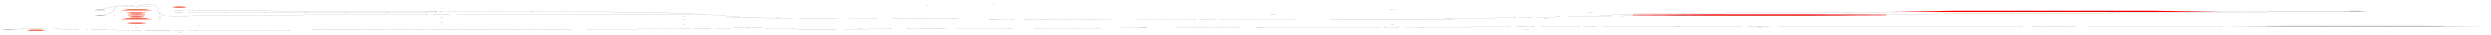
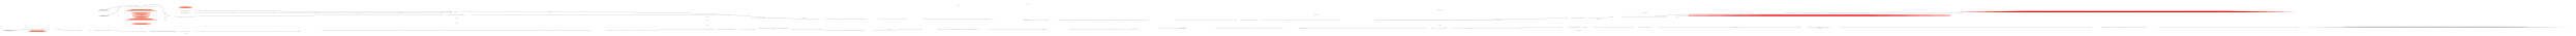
  digraph {
    fontname="Open Sans"
    rankdir=LR
    node [fillcolor=white fontname="Open Sans" shape=trapezium style=filled]
    edge [fontname="Open Sans" style=bold]
    n1 [label="publishedSegments = new CopyOnWriteArrayList<>()@@@4@@@['0', '0', '1']" shape=house]
    n2 [label="ObjectMapper mapper = new DefaultObjectMapper()@@@5@@@['0', '0', '1']" shape=octagon]
    n3 [label="mapper.registerSubtypes()@@@6@@@['0', '0', '1']"]
    n4 [label="IndexerSQLMetadataStorageCoordinator mdc = new IndexerSQLMetadataStorageCoordinator(mapper,derbyConnectorRule.metadataTablesConfigSupplier().get(),derbyConnectorRule.getConnector()){@Override public Set<DataSegment> announceHistoricalSegments(Set<DataSegment> segments){Set<DataSegment> result = super.edu.fdu.CPPDG.tinypdg.pe.ExpressionInfo@aa11absegmentsAssert.assertFalse(\"Segment latch not initialized, did you forget to call expectPublishSegments?\",segmentLatch == null)publishedSegments.addAll(result)segments.forEach(null)return result}@Override public SegmentPublishResult announceHistoricalSegments(Set<DataSegment> segments,DataSourceMetadata startMetadata,DataSourceMetadata endMetadata){SegmentPublishResult result = super.edu.fdu.CPPDG.tinypdg.pe.ExpressionInfo@aa11cfsegmentsstartMetadataendMetadataAssert.assertFalse(\"Segment latch not initialized, did you forget to call expectPublishSegments?\",segmentLatch == null)publishedSegments.addAll(result.getSegments())result.getSegments().forEach(null)return result}}@@@8@@@['0', '0', '1']"]
    n5 [label="final TaskActionToolbox taskActionToolbox = new TaskActionToolbox(taskLockbox,taskStorage,mdc,emitter,EasyMock.createMock())@@@11@@@['1', '1', '0']" shape=octagon]
    n6 [label="final TaskActionClientFactory taskActionClientFactory = new LocalTaskActionClientFactory(taskStorage,taskActionToolbox,new TaskAuditLogConfig(false))@@@12@@@['1', '1', '0']"]
    n7 [fillcolor=red label="final TaskToolboxFactory toolboxFactory = new TaskToolboxFactory(taskConfig,taskActionClientFactory,emitter,new TestDataSegmentPusher(),new TestDataSegmentKiller(),null,null,new TestDataSegmentAnnouncer(),EasyMock.createNiceMock(),handoffNotifierFactory,null,Execs.directExecutor(),EasyMock.createMock(),new SegmentLoaderFactory(null,testUtils.getTestObjectMapper()),testUtils.getTestObjectMapper(),testUtils.getTestIndexIO(),MapCache.create(1024),new CacheConfig(),new CachePopulatorStats(),testUtils.getTestIndexMergerV9(),EasyMock.createNiceMock(),EasyMock.createNiceMock(),new LookupNodeService(\"tier\"),new DataNodeService(\"tier\",1000,ServerType.INDEXER_EXECUTOR,0),new NoopTestTaskReportFileWriter())@@@48@@@['1', '0', '0']" shape=octagon]
    n8 [fillcolor=red label="final TaskToolboxFactory toolboxFactory = new TaskToolboxFactory(taskConfig,null,taskActionClientFactory,emitter,new TestDataSegmentPusher(),new TestDataSegmentKiller(),null,null,new TestDataSegmentAnnouncer(),EasyMock.createNiceMock(),handoffNotifierFactory,null,Execs.directExecutor(),EasyMock.createMock(),new SegmentLoaderFactory(null,testUtils.getTestObjectMapper()),testUtils.getTestObjectMapper(),testUtils.getTestIndexIO(),MapCache.create(1024),new CacheConfig(),new CachePopulatorStats(),testUtils.getTestIndexMergerV9(),EasyMock.createNiceMock(),EasyMock.createNiceMock(),new LookupNodeService(\"tier\"),new DataNodeService(\"tier\",1000,ServerType.INDEXER_EXECUTOR,0),new NoopTestTaskReportFileWriter())@@@48@@@['0', '1', '0']"]
    n9 [label="IntervalChunkingQueryRunnerDecorator queryRunnerDecorator = new IntervalChunkingQueryRunnerDecorator(null,null,null){@Override public QueryRunner<T> decorate(QueryRunner<T> delegate,QueryToolChest<T,? extends Query<T>> toolChest){return delegate}}@@@13@@@['1', '1', '0']"]
    n10 [label="taskStorage.insert(task,TaskStatus.running(task.getId()))@@@6@@@['1', '1', '0']" shape=house]
    n11 [label="taskLockbox.syncFromStorage()@@@10@@@['1', '1', '0']" shape=house]
    n12 [label="final TaskActionClientFactory taskActionClientFactory = new LocalTaskActionClientFactory(taskStorage,taskActionToolbox,new TaskAuditLogConfig(false))@@@28@@@['0', '0', '1']"]
    n13 [fillcolor=lightgray label="taskToolboxFactory = new TaskToolboxFactory(taskConfig,taskActionClientFactory,emitter,new TestDataSegmentPusher(),new TestDataSegmentKiller(),null,null,new TestDataSegmentAnnouncer(),EasyMock.createNiceMock(),handoffNotifierFactory,null,Execs.directExecutor(),EasyMock.createMock(),new SegmentLoaderFactory(null,testUtils.getTestObjectMapper()),testUtils.getTestObjectMapper(),testUtils.getTestIndexIO(),MapCache.create(1024),new CacheConfig(),new CachePopulatorStats(),testUtils.getTestIndexMergerV9(),EasyMock.createNiceMock(),EasyMock.createNiceMock(),new LookupNodeService(\"tier\"),new DataNodeService(\"tier\",1000,ServerType.INDEXER_EXECUTOR,0),new SingleFileTaskReportFileWriter(reportsFile))@@@59@@@['0', '0', '1']" shape=hexagon]
    n14 [label="IntervalChunkingQueryRunnerDecorator queryRunnerDecorator = new IntervalChunkingQueryRunnerDecorator(null,null,null){@Override public QueryRunner<T> decorate(QueryRunner<T> delegate,QueryToolChest<T,? extends Query<T>> toolChest){return delegate}}@@@29@@@['0', '0', '1']" shape=house]
    n15 [label="final QueryRunnerFactoryConglomerate conglomerate = new DefaultQueryRunnerFactoryConglomerate(ImmutableMap.of(,new TimeseriesQueryRunnerFactory(new TimeseriesQueryQueryToolChest(queryRunnerDecorator),new TimeseriesQueryEngine(),null)))@@@35@@@['0', '0', '1']"]
-   n16 [fillcolor=lightgray label="return toolboxFactory.build(task)@@@49@@@['1', '1', '0']" shape=octagon]
    n17 [label="handOffCallbacks = new ConcurrentHashMap<>()@@@38@@@['0', '0', '1']" shape=octagon]
    n18 [label="final SegmentHandoffNotifierFactory handoffNotifierFactory = null@@@39@@@['0', '0', '1']" shape=hexagon]
    n19 [label="SegmentLoaderConfig segmentLoaderConfig = new SegmentLoaderConfig(){@Override public List<StorageLocationConfig> getLocations(){return new ArrayList<>()}}@@@53@@@['0', '0', '1']"]
    n20 [label="mapper.registerSubtypes()@@@7@@@['0', '0', '1']" shape=hexagon]
    n21 [label="final TaskConfig taskConfig = new TaskConfig(directory.getPath(),null,null,50000,null,true,null,null,null)@@@3@@@['1', '1', '0']" shape=octagon]
    n22 [label="final TaskLockbox taskLockbox = new TaskLockbox(taskStorage,mdc)@@@4@@@['1', '1', '0']" shape=house]
    n23 [fillcolor=tomato label="final TaskStorage taskStorage@@@2@@@['1', '1', '0']" shape=octagon]
    n24 [label="EntryExistsException e@@@8@@@['1', '0', '0']"]
    n25 [label="SegmentLoaderConfig segmentLoaderConfig = new SegmentLoaderConfig(){@Override public List<StorageLocationConfig> getLocations(){return new ArrayList<>()}}@@@42@@@['1', '1', '0']"]
    n26 [fillcolor=tomato label="final File directory@@@2@@@['0', '1', '0']" shape=house]
    n27 [label="final QueryRunnerFactoryConglomerate conglomerate = new DefaultQueryRunnerFactoryConglomerate(ImmutableMap.of(,new TimeseriesQueryRunnerFactory(new TimeseriesQueryQueryToolChest(queryRunnerDecorator),new TimeseriesQueryEngine(),new QueryWatcher(){@Override public void registerQuery(Query query,ListenableFuture future){}})))@@@19@@@['1', '1', '0']" shape=house]
    n28 [label="handOffCallbacks = new ConcurrentHashMap<>()@@@24@@@['1', '1', '0']" shape=octagon]
    n29 [label="taskLockbox = new TaskLockbox(taskStorage,mdc)@@@25@@@['0', '0', '1']"]
    n30 [label="final TaskActionToolbox taskActionToolbox = new TaskActionToolbox(taskLockbox,taskStorage,mdc,emitter,EasyMock.createMock())@@@27@@@['0', '0', '1']" shape=octagon]
    n31 [label="final TaskConfig taskConfig = new TaskConfig(directory.getPath(),null,null,50000,null,true,null,null,null)@@@26@@@['0', '0', '1']" shape=octagon]
    n32 [fillcolor=tomato label="final File directory@@@2@@@['1', '0', '0']" shape=octagon]
    n33 [label="final TestUtils testUtils = new TestUtils()@@@51@@@['0', '0', '1']" shape=hexagon]
    n34 [label="final SegmentHandoffNotifierFactory handoffNotifierFactory = new SegmentHandoffNotifierFactory(){@Override public SegmentHandoffNotifier createSegmentHandoffNotifier(String dataSource){return new SegmentHandoffNotifier(){@Override public boolean registerSegmentHandoffCallback(SegmentDescriptor descriptor,Executor exec,Runnable handOffRunnable){handOffCallbacks.put(descriptor,new Pair<>(exec,handOffRunnable))return true}@Override public void start(){}@Override public void close(){}}}}@@@25@@@['1', '1', '0']"]
    n35 [label="final TestUtils testUtils = new TestUtils()@@@41@@@['1', '1', '0']" shape=hexagon]
    n36 [label="rowIngestionMetersFactory = testUtils.getRowIngestionMetersFactory()@@@52@@@['0', '0', '1']" shape=house]
    n37 [label="taskStorage = new HeapMemoryTaskStorage(new TaskStorageConfig(null))@@@3@@@['0', '0', '1']" shape=house]
    n38 [fillcolor=tomato label="final TaskStorage taskStorage@@@2@@@['1', '0', '0']" shape=octagon]
    n39 [fillcolor=lightgray label="makeToolbox['1', '0', '0']" shape=house]
    n40 [fillcolor=tomato label="final IndexerMetadataStorageCoordinator mdc@@@2@@@['1', '0', '0']"]
    n41 [fillcolor=tomato label="final IndexerMetadataStorageCoordinator mdc@@@2@@@['0', '1', '0']"]
    n42 [label="EntryExistsException e@@@8@@@['0', '1', '0']" shape=octagon]
    n43 [label="{}@@@8@@@['1', '1', '0']" shape=hexagon]
    n44 [fillcolor=tomato label="final Task task@@@2@@@['0', '1', '0']" shape=octagon]
    n45 [fillcolor=lightgray label="makeToolbox['0', '1', '0']"]
    n46 [fillcolor=tomato label="final File directory@@@2@@@['0', '0', '1']"]
    n47 [fillcolor=lightgray label="makeToolboxFactory['0', '0', '1']" shape=house]
    n1 -> n2
    n2 -> n3
    n2 -> n4 [label=mapper style=solid]
    n3 -> n20
    n4 -> n29
    n4 -> n29 [label=mdc style=solid]
    n4 -> n30 [label=mdc style=solid]
    n5 -> n6 [label=taskActionToolbox style=solid]
    n5 -> n6
    n6 -> n7 [label=taskActionClientFactory style=solid]
    n6 -> n8 [label=taskActionClientFactory style=solid]
    n6 -> n9
    n7 -> n8 [label=0 style=dashed]
    n7 -> n13 [label=0 style=dashed]
-   n7 -> n16
-   n8 -> n16
    n9 -> n27 [label=queryRunnerDecorator style=solid]
    n9 -> n27
    n10 -> n11
    n11 -> n5
    n12 -> n13 [label=taskActionClientFactory style=solid]
    n12 -> n14
    n14 -> n15 [label=queryRunnerDecorator style=solid]
    n14 -> n15
    n15 -> n17
    n17 -> n18
    n18 -> n13 [label=handoffNotifierFactory style=solid]
    n18 -> n33
    n19 -> n13
    n20 -> n4
    n21 -> n7 [label=taskConfig style=solid]
    n21 -> n8 [label=taskConfig style=solid]
    n21 -> n22
    n22 -> n5 [label=taskLockbox style=solid]
    n22 -> n10
    n23 -> n5 [label=taskStorage style=solid]
    n23 -> n6 [label=taskStorage style=solid]
    n23 -> n10 [label=task style=solid]
    n23 -> n22 [label=taskStorage style=solid]
    n23 -> n24 [label=task style=solid]
    n24 -> n43
    n25 -> n7
    n25 -> n8
    n27 -> n15 [label=0 style=dashed]
    n27 -> n28
    n28 -> n34
    n29 -> n30 [label=taskLockbox style=solid]
    n29 -> n31
    n30 -> n12 [label=taskActionToolbox style=solid]
    n30 -> n12
    n31 -> n13 [label=taskConfig style=solid]
    n31 -> n30
    n33 -> n36
    n34 -> n7 [label=handoffNotifierFactory style=solid]
    n34 -> n8 [label=handoffNotifierFactory style=solid]
    n34 -> n18 [label=0 style=dashed]
    n34 -> n35
    n35 -> n25
    n36 -> n19
    n37 -> n1
    n37 -> n12 [label=taskStorage style=solid]
    n37 -> n29 [label=taskStorage style=solid]
    n37 -> n30 [label=taskStorage style=solid]
    n38 -> n5 [label=taskStorage style=solid]
    n38 -> n6 [label=taskStorage style=solid]
    n38 -> n22 [label=taskStorage style=solid]
    n39 -> n21
    n39 -> n23 [label=true style=dotted]
    n39 -> n26 [label=true style=dotted]
    n39 -> n32 [label=true style=dotted]
    n39 -> n40 [label=true style=dotted]
    n40 -> n5 [label=mdc style=solid]
    n40 -> n22 [label=mdc style=solid]
    n41 -> n5 [label=mdc style=solid]
    n41 -> n22 [label=mdc style=solid]
    n42 -> n43
    n43 -> n11
    n44 -> n10 [label=task style=solid]
-   n44 -> n16 [label=task style=solid]
    n45 -> n21
    n45 -> n23 [label=true style=dotted]
    n45 -> n26 [label=true style=dotted]
    n45 -> n41 [label=true style=dotted]
    n45 -> n44 [label=mdc style=dotted]
    n47 -> n37
    n47 -> n46 [label=task style=dotted]
  }
